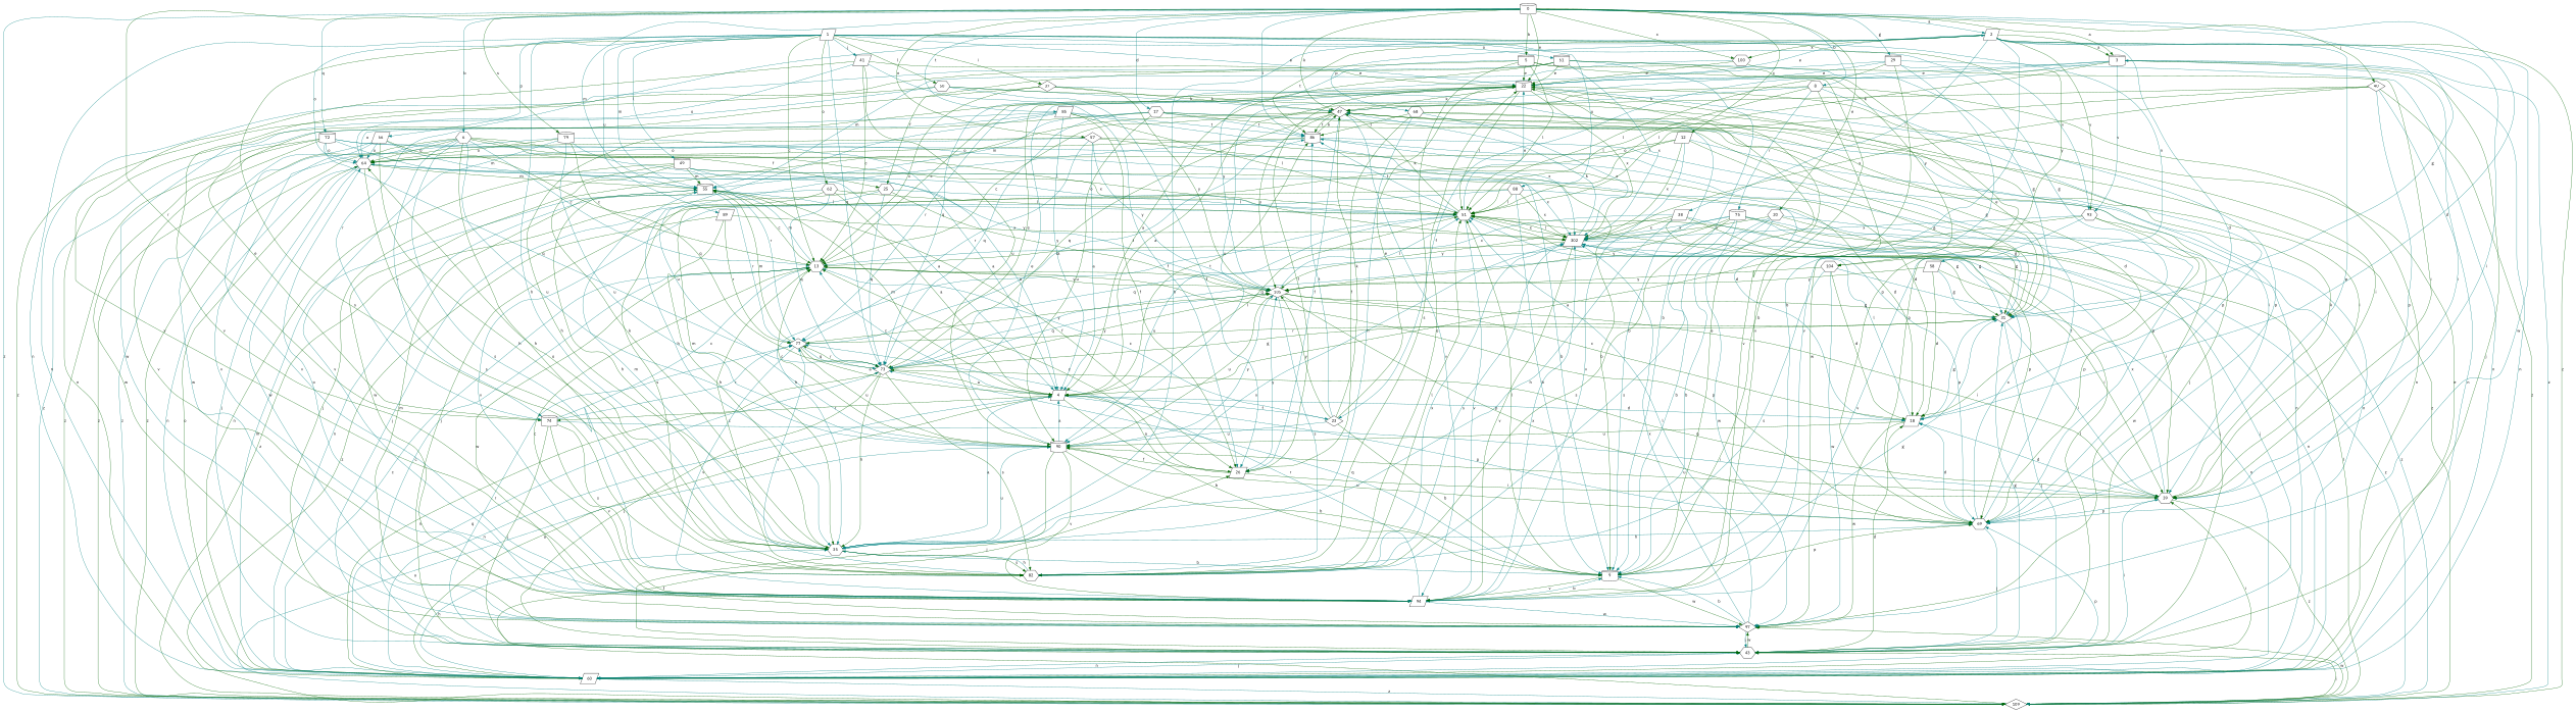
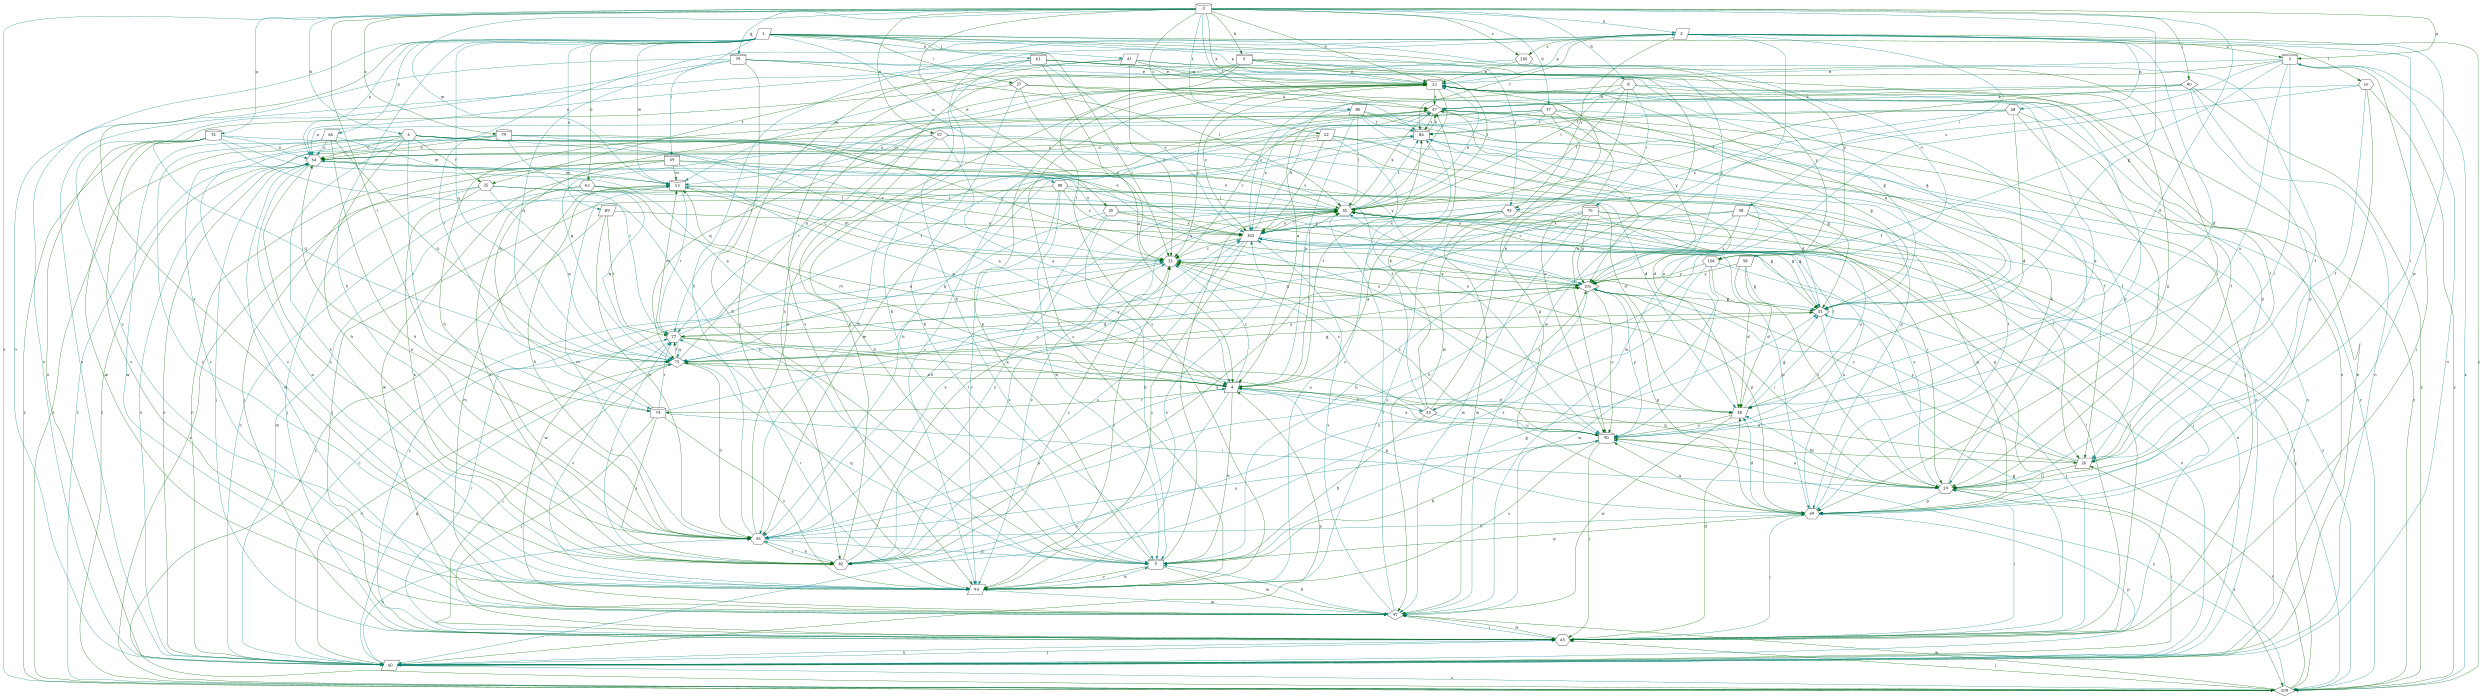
  strict digraph {
    fontname="IBM Plex Sans"
    node [fontname="IBM Plex Sans" shape=hexagon]
    edge [color=teal fontname="IBM Plex Sans"]
    0 [shape=cylinder]
    2 [shape=parallelogram]
    3 [shape=cylinder]
    5 [shape=cylinder]
    6
    8
    12 [shape=parallelogram]
    17
    18 [shape=parallelogram]
    20
    22 [shape=cylinder]
    29 [shape=cylinder]
    31 [shape=diamond]
    40 [shape=diamond]
    47 [shape=diamond]
    55 [shape=cylinder]
    57 [shape=diamond]
    72 [shape=cylinder]
    74 [shape=cylinder]
    79 [shape=cylinder]
    85 [shape=parallelogram]
    86 [shape=cylinder]
    100
    109 [shape=diamond]
    93
    9 [shape=cylinder]
    38 [shape=parallelogram]
    39
    68
    69
    97 [shape=diamond]
    60 [shape=parallelogram]
    23 [shape=diamond]
    43
    51
    90 [shape=cylinder]
    82
    104
    25
    94 [shape=parallelogram]
    105 [shape=diamond]
    13
    35
    64
    n45 [label=302 shape=parallelogram]
    4 [shape=parallelogram]
    75 [shape=cylinder]
    73 [shape=diamond]
    26 [shape=parallelogram]
-   77 [shape=diamond]
+   77
    1 [shape=parallelogram]
    37 [shape=diamond]
    41 [shape=parallelogram]
    49 [shape=cylinder]
    50
    58 [shape=parallelogram]
    61 [shape=cylinder]
    62
    66 [shape=parallelogram]
    88
    89 [shape=parallelogram]
    0 -> 2 [label=a]
    0 -> 3 [color=darkgreen label=a]
    0 -> 5 [color=darkgreen label=b]
    0 -> 6 [label=b]
    0 -> 8 [label=b]
    0 -> 12 [color=darkgreen label=c]
    0 -> 17 [label=d]
    0 -> 18 [label=d]
    0 -> 20 [color=darkgreen label=e]
    0 -> 22 [color=darkgreen label=e]
    0 -> 29 [label=g]
    0 -> 31 [label=g]
    0 -> 40 [color=darkgreen label=j]
    0 -> 47 [color=darkgreen label=k]
    0 -> 55 [label=m]
    0 -> 57 [color=darkgreen label=n]
    0 -> 72 [label=q]
    0 -> 74 [color=darkgreen label=r]
    0 -> 79 [color=darkgreen label=s]
    0 -> 85 [label=t]
    0 -> 86 [label=t]
    0 -> 100 [color=darkgreen label=x]
    0 -> 109 [label=z]
    2 -> 3 [color=darkgreen label=a]
    2 -> 18 [label=d]
    2 -> 22 [label=e]
    2 -> 74 [label=r]
    2 -> 86 [color=darkgreen label=t]
    2 -> 100 [color=darkgreen label=x]
    2 -> 109 [color=darkgreen label=z]
    2 -> 93 [color=darkgreen label=v]
    2 -> 9 [label=b]
    2 -> 38 [label=i]
    2 -> 39 [label=i]
    2 -> 68 [label=p]
    2 -> 69 [label=p]
    2 -> 97 [label=w]
    3 -> 22 [label=e]
    3 -> 93 [label=v]
    3 -> 39 [label=i]
    3 -> 60 [label=n]
    3 -> 23 [label=f]
    3 -> 43 [color=darkgreen label=j]
    3 -> 51 [color=darkgreen label=l]
    3 -> 90 [label=u]
    5 -> 22 [color=darkgreen label=e]
    5 -> 51 [color=darkgreen label=l]
    5 -> 82 [color=darkgreen label=s]
    5 -> 104 [color=darkgreen label=y]
    5 -> 25 [color=darkgreen label=f]
    5 -> 94 [color=darkgreen label=v]
    5 -> 105 [label=y]
    6 -> 74 [label=r]
    6 -> 109 [color=darkgreen label=z]
    6 -> 51 [color=darkgreen label=l]
    6 -> 90 [label=u]
    6 -> 82 [label=s]
    6 -> 25 [color=darkgreen label=f]
    6 -> 94 [label=v]
    6 -> 13 [label=c]
    6 -> 35 [color=darkgreen label=h]
    6 -> 64 [color=darkgreen label=o]
    6 -> n45 [color=darkgreen label=x]
    8 -> 47 [label=k]
    8 -> 69 [label=p]
    8 -> 97 [color=darkgreen label=w]
    8 -> 60 [color=darkgreen label=n]
    8 -> 51 [color=darkgreen label=l]
    8 -> 4 [color=darkgreen label=a]
    8 -> 75 [label=r]
    12 -> 31 [color=darkgreen label=g]
    12 -> 60 [label=n]
    12 -> 94 [label=v]
    12 -> 35 [color=darkgreen label=m]
    12 -> 64 [color=darkgreen label=o]
    12 -> n45 [color=darkgreen label=x]
    17 -> 31 [color=darkgreen label=g]
    17 -> 55 [label=m]
    17 -> 86 [label=t]
    17 -> 39 [label=i]
    17 -> 69 [color=darkgreen label=p]
    17 -> 90 [color=darkgreen label=u]
    17 -> 35 [color=darkgreen label=h]
    17 -> 73 [label=q]
    18 -> 31 [label=g]
    18 -> 97 [color=darkgreen label=w]
    18 -> 51 [label=l]
    18 -> 90 [color=darkgreen label=u]
    18 -> 13 [color=darkgreen label=c]
    20 -> 31 [color=darkgreen label=g]
    20 -> 9 [label=b]
    20 -> 60 [label=n]
    20 -> 82 [label=s]
    20 -> n45 [color=darkgreen label=x]
    20 -> 73 [label=q]
    22 -> 47 [color=darkgreen label=k]
    22 -> 69 [label=p]
    22 -> 51 [color=darkgreen label=l]
    22 -> 94 [color=darkgreen label=v]
    22 -> 13 [color=darkgreen label=c]
    22 -> n45 [color=darkgreen label=x]
    22 -> 26 [color=darkgreen label=f]
    22 -> 77 [label=r]
    29 -> 22 [label=e]
    29 -> 31 [label=g]
    29 -> 9 [color=darkgreen label=b]
    29 -> 60 [label=n]
    29 -> 51 [color=darkgreen label=l]
    29 -> 94 [label=v]
    29 -> 73 [label=q]
    31 -> 22 [color=darkgreen label=e]
    31 -> 39 [label=i]
    31 -> 43 [label=j]
    31 -> 77 [color=darkgreen label=r]
    40 -> 47 [color=darkgreen label=k]
    40 -> 109 [color=darkgreen label=z]
    40 -> 69 [label=p]
    40 -> 60 [label=n]
    40 -> 51 [color=darkgreen label=l]
-   40 -> n45 [color=darkgreen label=x]
+   40 -> n45 [label=x]
    47 -> 86 [color=darkgreen label=t]
    47 -> 109 [color=darkgreen label=z]
    47 -> 43 [color=darkgreen label=j]
    47 -> 94 [label=v]
    47 -> 105 [color=darkgreen label=y]
    47 -> 13 [color=darkgreen label=c]
    47 -> 73 [color=darkgreen label=q]
    47 -> 26 [label=f]
    55 -> 51 [label=l]
    55 -> 13 [color=darkgreen label=c]
    55 -> 35 [color=darkgreen label=h]
    55 -> 26 [color=darkgreen label=f]
    55 -> 77 [label=r]
    57 -> 18 [color=darkgreen label=d]
    57 -> 109 [color=darkgreen label=z]
    57 -> 9 [color=darkgreen label=b]
    57 -> 105 [label=y]
    57 -> 64 [label=o]
    57 -> 4 [label=a]
    57 -> 77 [label=r]
    72 -> 18 [label=d]
    72 -> 109 [color=darkgreen label=z]
    72 -> 9 [label=b]
    72 -> 97 [color=darkgreen label=w]
    72 -> 94 [color=darkgreen label=v]
    72 -> 64 [label=o]
    72 -> 4 [label=a]
    72 -> 73 [label=q]
    74 -> 22 [color=darkgreen label=e]
    74 -> 39 [label=i]
    74 -> 43 [color=darkgreen label=j]
    74 -> 82 [color=darkgreen label=s]
    74 -> 94 [color=darkgreen label=v]
    74 -> 13 [label=c]
    74 -> 77 [label=r]
    79 -> 109 [label=z]
    79 -> 90 [label=u]
    79 -> 94 [label=v]
    79 -> 13 [color=darkgreen label=c]
    79 -> 64 [color=darkgreen label=o]
    79 -> 4 [label=a]
    79 -> 77 [label=r]
    85 -> 86 [label=t]
    85 -> 109 [label=z]
    85 -> 51 [color=darkgreen label=l]
    85 -> 90 [label=u]
    85 -> 64 [label=o]
    85 -> n45 [label=x]
    85 -> 4 [label=a]
    85 -> 26 [color=darkgreen label=f]
    86 -> 47 [color=darkgreen label=k]
    86 -> 69 [label=p]
    86 -> 60 [label=n]
    86 -> 35 [label=h]
    86 -> 64 [color=darkgreen label=o]
    100 -> 22 [color=darkgreen label=e]
    100 -> 55 [label=m]
    100 -> 39 [color=darkgreen label=i]
    109 -> 3 [label=z]
    109 -> 97 [color=darkgreen label=w]
    109 -> 43 [color=darkgreen label=j]
    109 -> 51 [color=darkgreen label=l]
    109 -> 90 [label=u]
    109 -> 26 [color=darkgreen label=f]
    93 -> 69 [color=darkgreen label=p]
    93 -> 97 [color=darkgreen label=w]
    93 -> 94 [label=v]
    93 -> n45 [label=x]
    93 -> 4 [color=darkgreen label=a]
    9 -> 22 [color=darkgreen label=e]
    9 -> 31 [label=g]
    9 -> 69 [color=darkgreen label=p]
    9 -> 97 [color=darkgreen label=w]
    9 -> 51 [color=darkgreen label=l]
    9 -> 94 [color=darkgreen label=v]
    9 -> 73 [label=q]
    38 -> 39 [color=darkgreen label=i]
    38 -> 69 [color=darkgreen label=p]
    38 -> 43 [label=j]
    38 -> 105 [color=darkgreen label=y]
    38 -> 13 [label=c]
    38 -> 35 [label=h]
    38 -> n45 [color=darkgreen label=x]
    39 -> 18 [label=d]
    39 -> 47 [color=darkgreen label=k]
    39 -> 109 [color=darkgreen label=z]
    39 -> 69 [label=p]
    39 -> 90 [color=darkgreen label=u]
    39 -> n45 [label=x]
    39 -> 73 [color=darkgreen label=q]
    68 -> 18 [color=darkgreen label=d]
    68 -> 86 [color=darkgreen label=t]
    68 -> 39 [color=darkgreen label=i]
    68 -> 35 [label=h]
    68 -> n45 [label=x]
    68 -> 26 [color=darkgreen label=f]
    69 -> 18 [label=d]
    69 -> 86 [label=t]
    69 -> 43 [label=j]
    69 -> 90 [color=darkgreen label=u]
    69 -> 35 [label=h]
    69 -> n45 [label=x]
    97 -> 55 [color=darkgreen label=m]
    97 -> 9 [label=b]
    97 -> 43 [label=j]
    97 -> 51 [label=l]
    97 -> n45 [label=x]
    60 -> 22 [color=darkgreen label=e]
    60 -> 55 [label=m]
    60 -> 109 [label=z]
    60 -> 39 [color=darkgreen label=i]
    60 -> 69 [label=p]
    60 -> 43 [label=j]
    60 -> 13 [label=c]
    60 -> 35 [label=h]
    60 -> 64 [color=darkgreen label=o]
    60 -> 4 [color=darkgreen label=a]
    60 -> 73 [label=q]
    23 -> 22 [color=darkgreen label=e]
    23 -> 47 [color=darkgreen label=k]
    23 -> 86 [label=t]
    23 -> 9 [color=darkgreen label=b]
    23 -> 90 [label=u]
    23 -> 105 [color=darkgreen label=y]
    23 -> 13 [label=c]
    43 -> 18 [color=darkgreen label=d]
    43 -> 31 [label=g]
    43 -> 39 [label=i]
    43 -> 97 [color=darkgreen label=w]
    43 -> 60 [label=n]
    43 -> 51 [color=darkgreen label=l]
    43 -> 13 [label=c]
    43 -> 77 [label=r]
    51 -> 22 [label=e]
    51 -> 31 [color=darkgreen label=g]
    51 -> 47 [color=darkgreen label=k]
    51 -> 86 [label=t]
    51 -> 90 [label=u]
    51 -> 94 [label=v]
    51 -> 35 [label=h]
    51 -> 64 [label=o]
    51 -> n45 [color=darkgreen label=x]
    90 -> 22 [label=e]
    90 -> 9 [color=darkgreen label=b]
    90 -> 43 [color=darkgreen label=j]
    90 -> 94 [color=darkgreen label=v]
    90 -> 105 [label=y]
    90 -> 13 [color=darkgreen label=c]
    90 -> 4 [label=a]
    90 -> 26 [color=darkgreen label=f]
    82 -> 22 [color=darkgreen label=e]
    82 -> 51 [color=darkgreen label=l]
    82 -> 13 [color=darkgreen label=c]
    82 -> 35 [label=h]
    82 -> n45 [label=x]
    82 -> 77 [label=r]
    104 -> 18 [color=darkgreen label=d]
    104 -> 97 [label=w]
    104 -> 60 [label=n]
    104 -> 82 [label=s]
    104 -> 105 [color=darkgreen label=y]
    25 -> 109 [color=darkgreen label=z]
    25 -> 43 [label=j]
    25 -> 51 [label=l]
    25 -> 105 [color=darkgreen label=y]
    25 -> 73 [label=q]
    94 -> 9 [label=b]
    94 -> 97 [label=w]
    94 -> 13 [color=darkgreen label=c]
    94 -> 64 [label=o]
    94 -> n45 [label=x]
    94 -> 77 [label=r]
    105 -> 31 [color=darkgreen label=g]
    105 -> 39 [color=darkgreen label=i]
    105 -> 69 [color=darkgreen label=p]
    105 -> 51 [label=l]
    105 -> 90 [color=darkgreen label=u]
    105 -> 82 [label=s]
    105 -> 73 [label=q]
    13 -> 55 [label=m]
    13 -> 69 [color=darkgreen label=p]
    13 -> 97 [color=darkgreen label=w]
    13 -> 105 [color=darkgreen label=y]
    35 -> 2 [label=h]
    35 -> 47 [color=darkgreen label=k]
    35 -> 55 [label=m]
    35 -> 9 [label=b]
    35 -> 90 [label=u]
    35 -> 82 [color=darkgreen label=s]
    35 -> 64 [color=darkgreen label=o]
    35 -> n45 [label=x]
    35 -> 4 [label=a]
    64 -> 55 [color=darkgreen label=m]
    64 -> 97 [label=w]
    64 -> 60 [label=n]
    64 -> 43 [label=j]
    64 -> 82 [color=darkgreen label=s]
    64 -> 105 [label=y]
    n45 -> 47 [label=k]
    n45 -> 109 [label=z]
    n45 -> 69 [label=p]
    n45 -> 51 [color=darkgreen label=l]
    n45 -> 82 [label=s]
    n45 -> 94 [color=darkgreen label=v]
    n45 -> 13 [color=darkgreen label=c]
    4 -> 18 [label=d]
    4 -> 55 [color=darkgreen label=m]
    4 -> 74 [color=darkgreen label=r]
    4 -> 86 [color=darkgreen label=t]
    4 -> 9 [color=darkgreen label=b]
    4 -> 69 [label=p]
    4 -> 60 [label=n]
    4 -> 23 [label=f]
    4 -> 51 [color=darkgreen label=l]
    4 -> 13 [label=c]
    75 -> 31 [label=g]
    75 -> 109 [label=z]
    75 -> 9 [label=b]
    75 -> 97 [label=w]
    75 -> 43 [color=darkgreen label=j]
    75 -> 82 [color=darkgreen label=s]
    75 -> 105 [color=darkgreen label=y]
    75 -> n45 [label=x]
    75 -> 73 [label=q]
    73 -> 22 [color=darkgreen label=e]
    73 -> 31 [color=darkgreen label=g]
    73 -> 60 [color=darkgreen label=n]
    73 -> 43 [color=darkgreen label=j]
-   73 -> 82 [color=darkgreen label=s]
+   25 -> 82 [color=darkgreen label=s]
    73 -> 105 [color=darkgreen label=y]
    73 -> 35 [color=darkgreen label=h]
    73 -> 4 [color=darkgreen label=a]
    73 -> 77 [color=darkgreen label=r]
    26 -> 39 [color=darkgreen label=i]
    26 -> 105 [label=y]
    26 -> 13 [color=darkgreen label=c]
    26 -> 4 [color=darkgreen label=a]
    77 -> 55 [color=darkgreen label=m]
    77 -> 86 [label=t]
    77 -> 90 [color=darkgreen label=u]
    77 -> 94 [label=v]
    77 -> 105 [color=darkgreen label=y]
    77 -> 4 [color=darkgreen label=a]
    77 -> 73 [label=q]
    1 -> 22 [label=e]
    1 -> 55 [label=m]
    1 -> 93 [label=v]
    1 -> 60 [label=n]
    1 -> 82 [color=darkgreen label=s]
    1 -> 104 [color=darkgreen label=y]
    1 -> 13 [color=darkgreen label=c]
    1 -> 35 [label=h]
    1 -> 64 [label=o]
    1 -> 73 [label=q]
    1 -> 37 [color=darkgreen label=i]
    1 -> 41 [label=j]
    1 -> 49 [label=l]
    1 -> 50 [color=darkgreen label=l]
    1 -> 58 [label=n]
    1 -> 61 [label=o]
    1 -> 62 [color=darkgreen label=o]
    1 -> 66 [label=p]
    1 -> 88 [label=u]
    1 -> 89 [label=u]
    37 -> 47 [color=darkgreen label=k]
    37 -> 9 [label=b]
    37 -> 60 [color=darkgreen label=n]
    37 -> 105 [color=darkgreen label=y]
    37 -> 13 [color=darkgreen label=c]
    41 -> 22 [color=darkgreen label=e]
    41 -> 90 [color=darkgreen label=u]
    41 -> 94 [color=darkgreen label=v]
    41 -> 13 [color=darkgreen label=c]
    41 -> 64 [label=o]
    41 -> 26 [label=f]
    49 -> 18 [color=darkgreen label=d]
    49 -> 55 [color=darkgreen label=m]
    49 -> 97 [color=darkgreen label=w]
    49 -> 60 [color=darkgreen label=n]
    49 -> 43 [color=darkgreen label=j]
    49 -> n45 [label=x]
    49 -> 4 [label=a]
    50 -> 47 [label=k]
    50 -> 109 [color=darkgreen label=z]
    50 -> 39 [color=darkgreen label=i]
    50 -> 97 [label=w]
    50 -> 26 [label=f]
    58 -> 18 [color=darkgreen label=d]
    58 -> 31 [label=g]
    58 -> 39 [color=darkgreen label=i]
    58 -> 105 [color=darkgreen label=y]
    61 -> 22 [color=darkgreen label=e]
    61 -> 31 [label=g]
    61 -> 9 [label=b]
    61 -> 69 [color=darkgreen label=p]
    61 -> 60 [label=n]
    61 -> 94 [color=darkgreen label=v]
    61 -> n45 [label=x]
    61 -> 4 [color=darkgreen label=a]
    62 -> 60 [label=n]
    62 -> 51 [color=darkgreen label=l]
    62 -> 82 [color=darkgreen label=s]
    62 -> 4 [color=darkgreen label=a]
    62 -> 73 [label=q]
    66 -> 55 [label=m]
    66 -> 97 [label=w]
    66 -> 94 [label=v]
    66 -> 35 [color=darkgreen label=h]
    66 -> 64 [label=o]
    66 -> 73 [color=darkgreen label=q]
    88 -> 31 [label=g]
    88 -> 9 [label=b]
    88 -> 43 [color=darkgreen label=j]
    88 -> 51 [color=darkgreen label=l]
    88 -> 94 [label=v]
    88 -> n45 [color=darkgreen label=x]
    89 -> 109 [color=darkgreen label=z]
    89 -> 35 [color=darkgreen label=h]
    89 -> n45 [color=darkgreen label=x]
    89 -> 77 [color=darkgreen label=r]
  }
